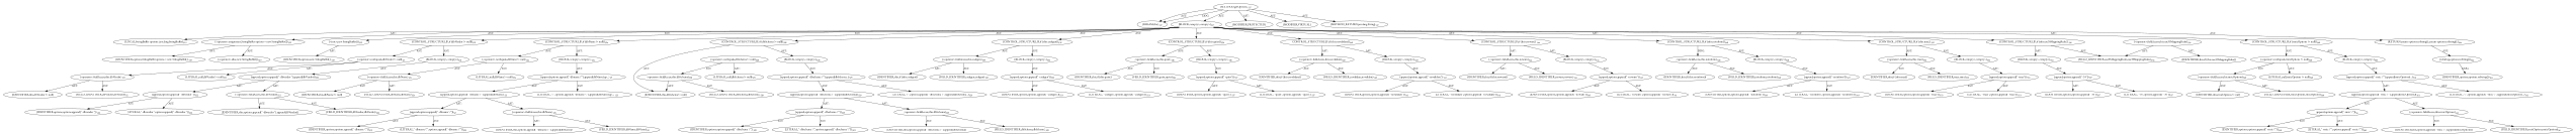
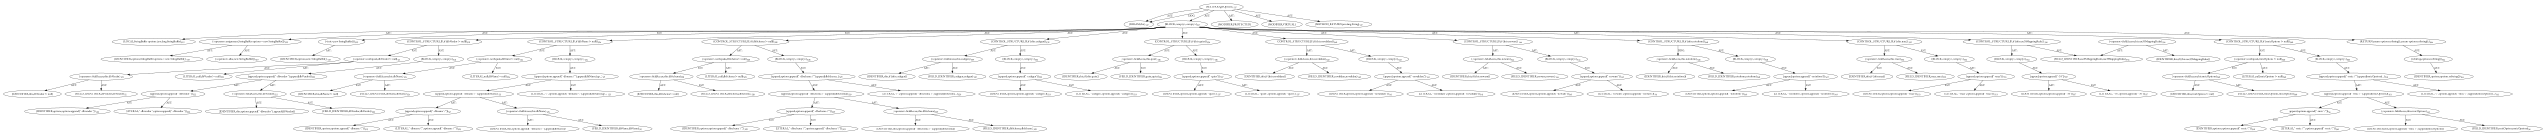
  digraph {
    fontname="EB Garamond"
    node [fontname="EB Garamond"]
    edge [fontname="EB Garamond"]
    n1 [label=<(METHOD,getOptions)<SUB>517</SUB>>]
    n2 [label=<(PARAM,this)<SUB>517</SUB>>]
    n3 [label=<(BLOCK,&lt;empty&gt;,&lt;empty&gt;)<SUB>517</SUB>>]
    n4 [label=<(MODIFIER,PROTECTED)>]
    n5 [label=<(MODIFIER,VIRTUAL)>]
    n6 [label=<(METHOD_RETURN,java.lang.String)<SUB>517</SUB>>]
    n7 [label=<(LOCAL,StringBuffer options: java.lang.StringBuffer)<SUB>519</SUB>>]
    n8 [label=<(&lt;operator&gt;.assignment,StringBuffer options = new StringBuffer())<SUB>519</SUB>>]
    n9 [label=<(&lt;init&gt;,new StringBuffer())<SUB>519</SUB>>]
    n10 [label=<(CONTROL_STRUCTURE,IF,if (dbVendor != null))<SUB>521</SUB>>]
    n11 [label=<(CONTROL_STRUCTURE,IF,if (dbName != null))<SUB>524</SUB>>]
    n12 [label=<(CONTROL_STRUCTURE,IF,if (dbSchema != null))<SUB>528</SUB>>]
    n13 [label=<(CONTROL_STRUCTURE,IF,if (this.codegen))<SUB>532</SUB>>]
    n14 [label=<(CONTROL_STRUCTURE,IF,if (this.quiet))<SUB>536</SUB>>]
    n15 [label=<(CONTROL_STRUCTURE,IF,if (this.novalidate))<SUB>540</SUB>>]
    n16 [label=<(CONTROL_STRUCTURE,IF,if (this.nowarn))<SUB>544</SUB>>]
    n17 [label=<(CONTROL_STRUCTURE,IF,if (this.noinform))<SUB>548</SUB>>]
    n18 [label=<(CONTROL_STRUCTURE,IF,if (this.trace))<SUB>552</SUB>>]
    n19 [label=<(CONTROL_STRUCTURE,IF,if (this.use35MappingRules))<SUB>556</SUB>>]
    n20 [label=<(CONTROL_STRUCTURE,IF,if (rmicOptions != null))<SUB>560</SUB>>]
    n21 [label=<(RETURN,return options.toString();,return options.toString();)<SUB>564</SUB>>]
    n22 [label=<(IDENTIFIER,options,StringBuffer options = new StringBuffer())<SUB>519</SUB>>]
    n23 [label=<(&lt;operator&gt;.alloc,new StringBuffer())<SUB>519</SUB>>]
    n24 [label=<(IDENTIFIER,options,new StringBuffer())<SUB>519</SUB>>]
    n25 [label=<(&lt;operator&gt;.notEquals,dbVendor != null)<SUB>521</SUB>>]
    n26 [label=<(BLOCK,&lt;empty&gt;,&lt;empty&gt;)<SUB>521</SUB>>]
    n27 [label=<(&lt;operator&gt;.notEquals,dbName != null)<SUB>524</SUB>>]
    n28 [label=<(BLOCK,&lt;empty&gt;,&lt;empty&gt;)<SUB>524</SUB>>]
    n29 [label=<(&lt;operator&gt;.notEquals,dbSchema != null)<SUB>528</SUB>>]
    n30 [label=<(BLOCK,&lt;empty&gt;,&lt;empty&gt;)<SUB>528</SUB>>]
    n31 [label=<(&lt;operator&gt;.fieldAccess,this.codegen)<SUB>539</SUB>>]
    n32 [label=<(BLOCK,&lt;empty&gt;,&lt;empty&gt;)<SUB>532</SUB>>]
    n33 [label=<(&lt;operator&gt;.fieldAccess,this.quiet)<SUB>536</SUB>>]
    n34 [label=<(BLOCK,&lt;empty&gt;,&lt;empty&gt;)<SUB>536</SUB>>]
    n35 [label=<(&lt;operator&gt;.fieldAccess,this.novalidate)<SUB>540</SUB>>]
    n36 [label=<(BLOCK,&lt;empty&gt;,&lt;empty&gt;)<SUB>540</SUB>>]
    n37 [label=<(&lt;operator&gt;.fieldAccess,this.nowarn)<SUB>544</SUB>>]
    n38 [label=<(BLOCK,&lt;empty&gt;,&lt;empty&gt;)<SUB>544</SUB>>]
    n39 [label=<(&lt;operator&gt;.fieldAccess,this.noinform)<SUB>548</SUB>>]
    n40 [label=<(BLOCK,&lt;empty&gt;,&lt;empty&gt;)<SUB>548</SUB>>]
    n41 [label=<(&lt;operator&gt;.fieldAccess,this.trace)<SUB>552</SUB>>]
    n42 [label=<(BLOCK,&lt;empty&gt;,&lt;empty&gt;)<SUB>552</SUB>>]
    n43 [label=<(BLOCK,&lt;empty&gt;,&lt;empty&gt;)<SUB>556</SUB>>]
    n44 [label=<(FIELD_IDENTIFIER,use35MappingRules,use35MappingRules)<SUB>556</SUB>>]
    n45 [label=<(&lt;operator&gt;.notEquals,rmicOptions != null)<SUB>560</SUB>>]
    n46 [label=<(BLOCK,&lt;empty&gt;,&lt;empty&gt;)<SUB>560</SUB>>]
    n47 [label=<(toString,options.toString())<SUB>564</SUB>>]
    n48 [label=<(&lt;operator&gt;.fieldAccess,this.dbVendor)<SUB>521</SUB>>]
    n49 [label=<(LITERAL,null,dbVendor != null)<SUB>521</SUB>>]
    n50 [label=<(append,options.append(&quot; -dbvendor &quot;).append(dbVendor))<SUB>522</SUB>>]
    n51 [label=<(IDENTIFIER,this,dbVendor != null)>]
    n52 [label=<(FIELD_IDENTIFIER,dbVendor,dbVendor)<SUB>521</SUB>>]
    n53 [label=<(append,options.append(&quot; -dbvendor &quot;))<SUB>522</SUB>>]
    n54 [label=<(&lt;operator&gt;.fieldAccess,this.dbVendor)<SUB>522</SUB>>]
    n55 [label=<(IDENTIFIER,options,options.append(&quot; -dbvendor &quot;))<SUB>522</SUB>>]
    n56 [label=<(LITERAL,&quot; -dbvendor &quot;,options.append(&quot; -dbvendor &quot;))<SUB>522</SUB>>]
    n57 [label=<(IDENTIFIER,this,options.append(&quot; -dbvendor &quot;).append(dbVendor))>]
    n58 [label=<(FIELD_IDENTIFIER,dbVendor,dbVendor)<SUB>522</SUB>>]
    n59 [label=<(&lt;operator&gt;.fieldAccess,this.dbName)<SUB>524</SUB>>]
    n60 [label=<(LITERAL,null,dbName != null)<SUB>524</SUB>>]
    n61 [label=<(append,options.append(&quot; -dbname \&quot;&quot;).append(dbName).ap...)<SUB>525</SUB>>]
    n62 [label=<(IDENTIFIER,this,dbName != null)>]
    n63 [label=<(FIELD_IDENTIFIER,dbName,dbName)<SUB>524</SUB>>]
    n64 [label=<(append,options.append(&quot; -dbname \&quot;&quot;).append(dbName))<SUB>525</SUB>>]
    n65 [label=<(LITERAL,&quot;\&quot;&quot;,options.append(&quot; -dbname \&quot;&quot;).append(dbName).ap...)<SUB>525</SUB>>]
    n66 [label=<(append,options.append(&quot; -dbname \&quot;&quot;))<SUB>525</SUB>>]
    n67 [label=<(&lt;operator&gt;.fieldAccess,this.dbName)<SUB>525</SUB>>]
    n68 [label=<(IDENTIFIER,options,options.append(&quot; -dbname \&quot;&quot;))<SUB>525</SUB>>]
    n69 [label=<(LITERAL,&quot; -dbname \&quot;&quot;,options.append(&quot; -dbname \&quot;&quot;))<SUB>525</SUB>>]
    n70 [label=<(IDENTIFIER,this,options.append(&quot; -dbname \&quot;&quot;).append(dbName))>]
    n71 [label=<(FIELD_IDENTIFIER,dbName,dbName)<SUB>525</SUB>>]
    n72 [label=<(&lt;operator&gt;.fieldAccess,this.dbSchema)<SUB>528</SUB>>]
    n73 [label=<(LITERAL,null,dbSchema != null)<SUB>528</SUB>>]
    n74 [label=<(append,options.append(&quot; -dbschema \&quot;&quot;).append(dbSchema...)<SUB>529</SUB>>]
    n75 [label=<(IDENTIFIER,this,dbSchema != null)>]
    n76 [label=<(FIELD_IDENTIFIER,dbSchema,dbSchema)<SUB>528</SUB>>]
    n77 [label=<(append,options.append(&quot; -dbschema \&quot;&quot;).append(dbSchema))<SUB>529</SUB>>]
    n78 [label=<(LITERAL,&quot;\&quot;&quot;,options.append(&quot; -dbschema \&quot;&quot;).append(dbSchema...)<SUB>529</SUB>>]
    n79 [label=<(append,options.append(&quot; -dbschema \&quot;&quot;))<SUB>529</SUB>>]
    n80 [label=<(&lt;operator&gt;.fieldAccess,this.dbSchema)<SUB>529</SUB>>]
    n81 [label=<(IDENTIFIER,options,options.append(&quot; -dbschema \&quot;&quot;))<SUB>529</SUB>>]
    n82 [label=<(LITERAL,&quot; -dbschema \&quot;&quot;,options.append(&quot; -dbschema \&quot;&quot;))<SUB>529</SUB>>]
    n83 [label=<(IDENTIFIER,this,options.append(&quot; -dbschema \&quot;&quot;).append(dbSchema))>]
    n84 [label=<(FIELD_IDENTIFIER,dbSchema,dbSchema)<SUB>529</SUB>>]
    n85 [label=<(IDENTIFIER,this,if (this.codegen))>]
    n86 [label=<(FIELD_IDENTIFIER,codegen,codegen)<SUB>532</SUB>>]
    n87 [label=<(append,options.append(&quot; -codegen&quot;))<SUB>533</SUB>>]
    n88 [label=<(IDENTIFIER,options,options.append(&quot; -codegen&quot;))<SUB>533</SUB>>]
    n89 [label=<(LITERAL,&quot; -codegen&quot;,options.append(&quot; -codegen&quot;))<SUB>533</SUB>>]
    n90 [label=<(IDENTIFIER,this,if (this.quiet))>]
    n91 [label=<(FIELD_IDENTIFIER,quiet,quiet)<SUB>536</SUB>>]
    n92 [label=<(append,options.append(&quot; -quiet&quot;))<SUB>537</SUB>>]
    n93 [label=<(IDENTIFIER,options,options.append(&quot; -quiet&quot;))<SUB>537</SUB>>]
    n94 [label=<(LITERAL,&quot; -quiet&quot;,options.append(&quot; -quiet&quot;))<SUB>537</SUB>>]
    n95 [label=<(IDENTIFIER,this,if (this.novalidate))>]
    n96 [label=<(FIELD_IDENTIFIER,novalidate,novalidate)<SUB>540</SUB>>]
    n97 [label=<(append,options.append(&quot; -novalidate&quot;))<SUB>541</SUB>>]
    n98 [label=<(IDENTIFIER,options,options.append(&quot; -novalidate&quot;))<SUB>541</SUB>>]
    n99 [label=<(LITERAL,&quot; -novalidate&quot;,options.append(&quot; -novalidate&quot;))<SUB>541</SUB>>]
    n100 [label=<(IDENTIFIER,this,if (this.nowarn))>]
    n101 [label=<(FIELD_IDENTIFIER,nowarn,nowarn)<SUB>544</SUB>>]
    n102 [label=<(append,options.append(&quot; -nowarn&quot;))<SUB>545</SUB>>]
    n103 [label=<(IDENTIFIER,options,options.append(&quot; -nowarn&quot;))<SUB>545</SUB>>]
    n104 [label=<(LITERAL,&quot; -nowarn&quot;,options.append(&quot; -nowarn&quot;))<SUB>545</SUB>>]
    n105 [label=<(IDENTIFIER,this,if (this.noinform))>]
    n106 [label=<(FIELD_IDENTIFIER,noinform,noinform)<SUB>548</SUB>>]
    n107 [label=<(append,options.append(&quot; -noinform&quot;))<SUB>549</SUB>>]
    n108 [label=<(IDENTIFIER,options,options.append(&quot; -noinform&quot;))<SUB>549</SUB>>]
    n109 [label=<(LITERAL,&quot; -noinform&quot;,options.append(&quot; -noinform&quot;))<SUB>549</SUB>>]
    n110 [label=<(IDENTIFIER,this,if (this.trace))>]
    n111 [label=<(FIELD_IDENTIFIER,trace,trace)<SUB>552</SUB>>]
    n112 [label=<(append,options.append(&quot; -trace&quot;))<SUB>553</SUB>>]
    n113 [label=<(IDENTIFIER,options,options.append(&quot; -trace&quot;))<SUB>553</SUB>>]
    n114 [label=<(LITERAL,&quot; -trace&quot;,options.append(&quot; -trace&quot;))<SUB>553</SUB>>]
    n115 [label=<(&lt;operator&gt;.fieldAccess,this.use35MappingRules)<SUB>556</SUB>>]
    n116 [label=<(IDENTIFIER,this,if (this.use35MappingRules))>]
    n117 [label=<(append,options.append(&quot; -35&quot;))<SUB>557</SUB>>]
    n118 [label=<(IDENTIFIER,options,options.append(&quot; -35&quot;))<SUB>557</SUB>>]
    n119 [label=<(LITERAL,&quot; -35&quot;,options.append(&quot; -35&quot;))<SUB>557</SUB>>]
    n120 [label=<(&lt;operator&gt;.fieldAccess,this.rmicOptions)<SUB>560</SUB>>]
    n121 [label=<(LITERAL,null,rmicOptions != null)<SUB>560</SUB>>]
    n122 [label=<(append,options.append(&quot; -rmic \&quot;&quot;).append(rmicOptions)...)<SUB>561</SUB>>]
    n123 [label=<(IDENTIFIER,this,rmicOptions != null)>]
    n124 [label=<(FIELD_IDENTIFIER,rmicOptions,rmicOptions)<SUB>560</SUB>>]
    n125 [label=<(append,options.append(&quot; -rmic \&quot;&quot;).append(rmicOptions))<SUB>561</SUB>>]
    n126 [label=<(LITERAL,&quot;\&quot;&quot;,options.append(&quot; -rmic \&quot;&quot;).append(rmicOptions)...)<SUB>561</SUB>>]
    n127 [label=<(append,options.append(&quot; -rmic \&quot;&quot;))<SUB>561</SUB>>]
    n128 [label=<(&lt;operator&gt;.fieldAccess,this.rmicOptions)<SUB>561</SUB>>]
    n129 [label=<(IDENTIFIER,options,options.append(&quot; -rmic \&quot;&quot;))<SUB>561</SUB>>]
    n130 [label=<(LITERAL,&quot; -rmic \&quot;&quot;,options.append(&quot; -rmic \&quot;&quot;))<SUB>561</SUB>>]
    n131 [label=<(IDENTIFIER,this,options.append(&quot; -rmic \&quot;&quot;).append(rmicOptions))>]
    n132 [label=<(FIELD_IDENTIFIER,rmicOptions,rmicOptions)<SUB>561</SUB>>]
    n133 [label=<(IDENTIFIER,options,options.toString())<SUB>564</SUB>>]
    n1 -> n2 [label="AST: "]
    n1 -> n2 [label="DDG: "]
    n1 -> n3 [label="AST: "]
    n1 -> n4 [label="AST: "]
    n1 -> n5 [label="AST: "]
    n1 -> n6 [label="AST: "]
    n3 -> n7 [label="AST: "]
    n3 -> n8 [label="AST: "]
    n3 -> n9 [label="AST: "]
    n3 -> n10 [label="AST: "]
    n3 -> n11 [label="AST: "]
    n3 -> n12 [label="AST: "]
    n3 -> n13 [label="AST: "]
    n3 -> n14 [label="AST: "]
    n3 -> n15 [label="AST: "]
    n3 -> n16 [label="AST: "]
    n3 -> n17 [label="AST: "]
    n3 -> n18 [label="AST: "]
    n3 -> n19 [label="AST: "]
    n3 -> n20 [label="AST: "]
    n3 -> n21 [label="AST: "]
    n8 -> n22 [label="AST: "]
    n8 -> n23 [label="AST: "]
    n9 -> n24 [label="AST: "]
    n10 -> n25 [label="AST: "]
    n10 -> n26 [label="AST: "]
    n11 -> n27 [label="AST: "]
    n11 -> n28 [label="AST: "]
-   n12 -> n75 [label="AST: "]
+   n12 -> n29 [label="AST: "]
    n12 -> n30 [label="AST: "]
    n13 -> n31 [label="AST: "]
    n13 -> n32 [label="AST: "]
    n14 -> n33 [label="AST: "]
    n14 -> n34 [label="AST: "]
    n15 -> n35 [label="AST: "]
    n15 -> n36 [label="AST: "]
    n16 -> n37 [label="AST: "]
    n16 -> n38 [label="AST: "]
    n17 -> n39 [label="DDG: "]
    n17 -> n40 [label="AST: "]
    n18 -> n41 [label="AST: "]
    n18 -> n42 [label="AST: "]
    n19 -> n43 [label="AST: "]
    n19 -> n44 [label="AST: "]
    n20 -> n45 [label="AST: "]
    n20 -> n46 [label="AST: "]
    n21 -> n47 [label="AST: "]
    n25 -> n48 [label="AST: "]
    n25 -> n49 [label="AST: "]
    n26 -> n50 [label="AST: "]
    n27 -> n59 [label="AST: "]
    n27 -> n60 [label="AST: "]
    n28 -> n61 [label="AST: "]
    n29 -> n72 [label="AST: "]
    n29 -> n73 [label="AST: "]
    n30 -> n74 [label="AST: "]
    n31 -> n85 [label="AST: "]
    n31 -> n86 [label="AST: "]
    n32 -> n87 [label="AST: "]
    n33 -> n90 [label="AST: "]
    n33 -> n91 [label="AST: "]
    n34 -> n92 [label="AST: "]
    n35 -> n95 [label="AST: "]
    n35 -> n96 [label="AST: "]
    n36 -> n97 [label="AST: "]
    n37 -> n100 [label="AST: "]
    n37 -> n101 [label="AST: "]
    n38 -> n102 [label="AST: "]
    n39 -> n105 [label="AST: "]
    n39 -> n106 [label="AST: "]
    n40 -> n107 [label="AST: "]
    n41 -> n110 [label="AST: "]
    n41 -> n111 [label="AST: "]
    n42 -> n112 [label="AST: "]
    n43 -> n117 [label="AST: "]
    n45 -> n120 [label="AST: "]
    n45 -> n121 [label="AST: "]
    n46 -> n122 [label="AST: "]
-   n47 -> n133 [label="DDG: "]
+   n47 -> n133 [label="AST: "]
    n48 -> n51 [label="AST: "]
    n48 -> n52 [label="AST: "]
    n50 -> n53 [label="AST: "]
    n50 -> n54 [label="AST: "]
    n53 -> n55 [label="AST: "]
    n53 -> n56 [label="AST: "]
    n54 -> n57 [label="AST: "]
    n54 -> n58 [label="AST: "]
    n59 -> n62 [label="AST: "]
    n59 -> n63 [label="AST: "]
    n61 -> n64 [label="AST: "]
    n61 -> n65 [label="AST: "]
    n64 -> n66 [label="AST: "]
    n64 -> n67 [label="AST: "]
    n66 -> n68 [label="AST: "]
    n66 -> n69 [label="AST: "]
    n67 -> n70 [label="AST: "]
    n67 -> n71 [label="AST: "]
    n72 -> n75 [label="AST: "]
    n72 -> n76 [label="AST: "]
    n74 -> n77 [label="AST: "]
    n74 -> n78 [label="AST: "]
    n77 -> n79 [label="AST: "]
    n77 -> n80 [label="AST: "]
    n79 -> n81 [label="AST: "]
    n79 -> n82 [label="AST: "]
    n80 -> n83 [label="AST: "]
    n80 -> n84 [label="AST: "]
    n87 -> n88 [label="AST: "]
    n87 -> n89 [label="AST: "]
    n92 -> n93 [label="AST: "]
    n92 -> n94 [label="AST: "]
    n97 -> n98 [label="AST: "]
    n97 -> n99 [label="AST: "]
    n102 -> n103 [label="AST: "]
    n102 -> n104 [label="AST: "]
    n107 -> n108 [label="AST: "]
    n107 -> n109 [label="AST: "]
    n112 -> n113 [label="AST: "]
    n112 -> n114 [label="AST: "]
    n115 -> n44 [label="AST: "]
    n115 -> n116 [label="AST: "]
    n117 -> n118 [label="AST: "]
    n117 -> n119 [label="AST: "]
    n120 -> n123 [label="AST: "]
    n120 -> n124 [label="AST: "]
    n122 -> n125 [label="AST: "]
    n122 -> n126 [label="AST: "]
    n125 -> n127 [label="AST: "]
    n125 -> n128 [label="AST: "]
    n127 -> n129 [label="AST: "]
    n127 -> n130 [label="AST: "]
    n128 -> n131 [label="AST: "]
    n128 -> n132 [label="AST: "]
  }
